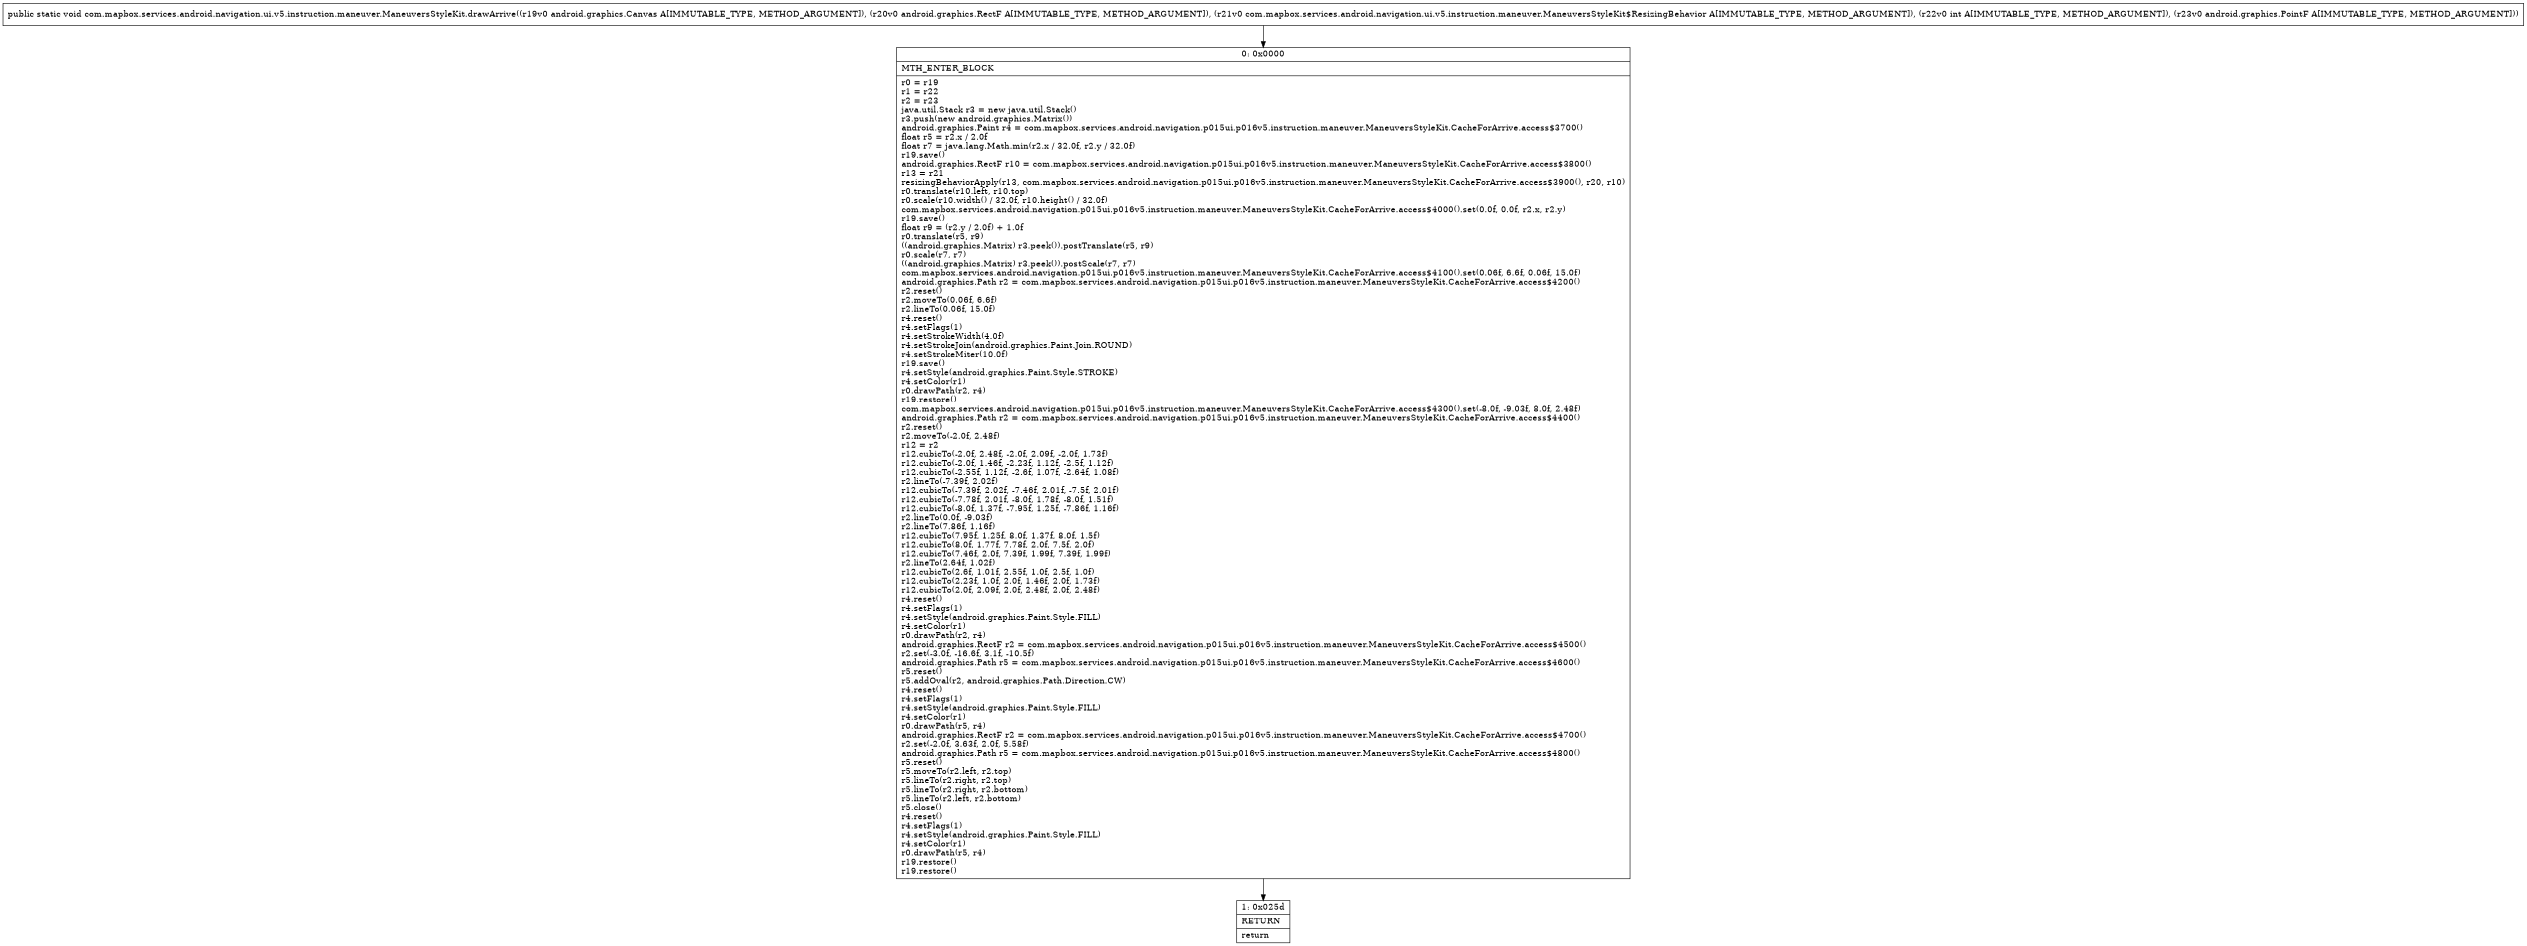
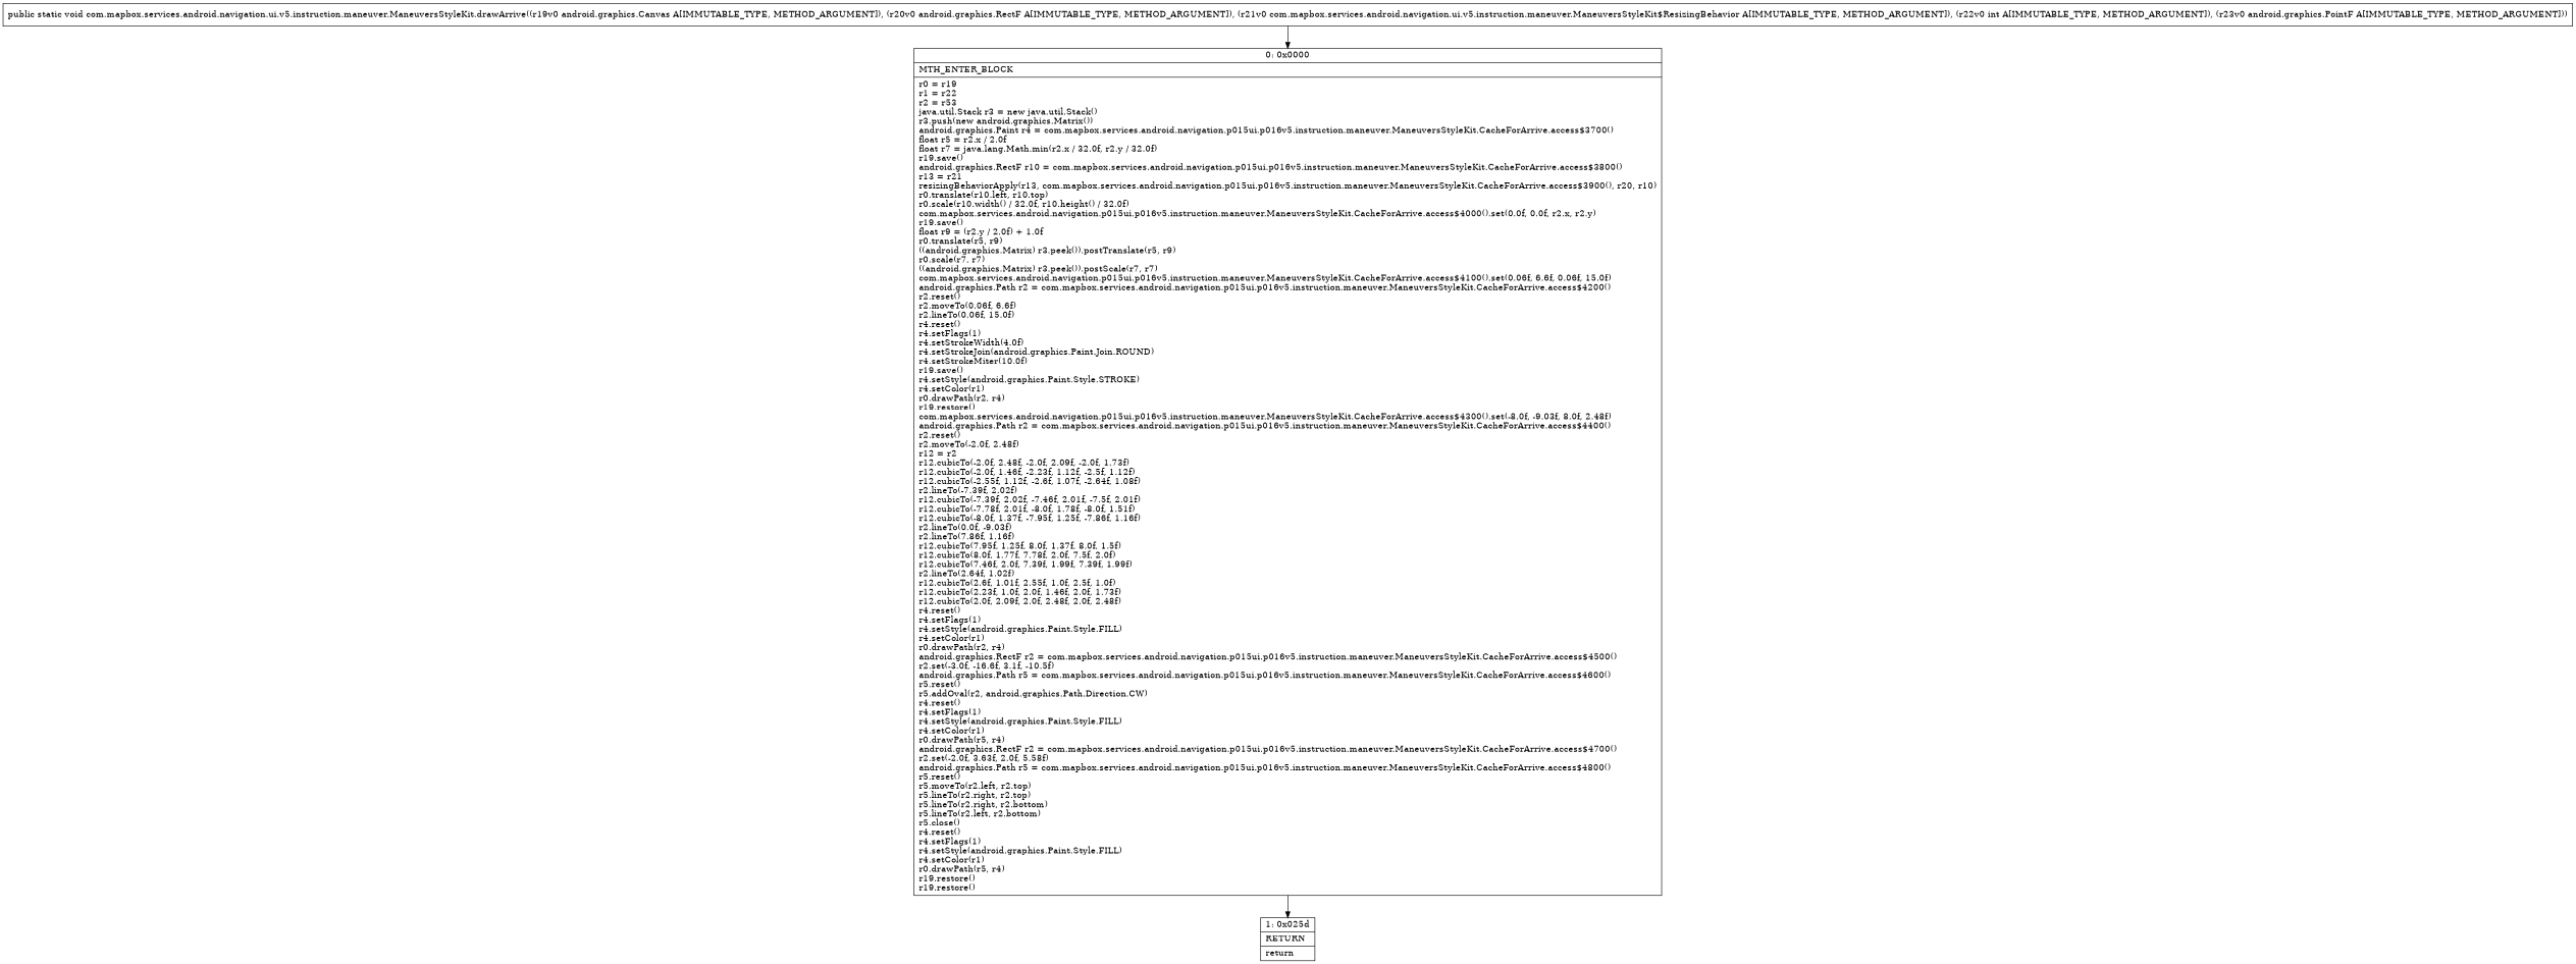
  digraph {
    node [shape=record]
-   n1 [label="{0\:\ 0x0000|MTH_ENTER_BLOCK\l|r0 = r19\lr1 = r22\lr2 = r23\ljava.util.Stack r3 = new java.util.Stack()\lr3.push(new android.graphics.Matrix())\landroid.graphics.Paint r4 = com.mapbox.services.android.navigation.p015ui.p016v5.instruction.maneuver.ManeuversStyleKit.CacheForArrive.access$3700()\lfloat r5 = r2.x \/ 2.0f\lfloat r7 = java.lang.Math.min(r2.x \/ 32.0f, r2.y \/ 32.0f)\lr19.save()\landroid.graphics.RectF r10 = com.mapbox.services.android.navigation.p015ui.p016v5.instruction.maneuver.ManeuversStyleKit.CacheForArrive.access$3800()\lr13 = r21\lresizingBehaviorApply(r13, com.mapbox.services.android.navigation.p015ui.p016v5.instruction.maneuver.ManeuversStyleKit.CacheForArrive.access$3900(), r20, r10)\lr0.translate(r10.left, r10.top)\lr0.scale(r10.width() \/ 32.0f, r10.height() \/ 32.0f)\lcom.mapbox.services.android.navigation.p015ui.p016v5.instruction.maneuver.ManeuversStyleKit.CacheForArrive.access$4000().set(0.0f, 0.0f, r2.x, r2.y)\lr19.save()\lfloat r9 = (r2.y \/ 2.0f) + 1.0f\lr0.translate(r5, r9)\l((android.graphics.Matrix) r3.peek()).postTranslate(r5, r9)\lr0.scale(r7, r7)\l((android.graphics.Matrix) r3.peek()).postScale(r7, r7)\lcom.mapbox.services.android.navigation.p015ui.p016v5.instruction.maneuver.ManeuversStyleKit.CacheForArrive.access$4100().set(0.06f, 6.6f, 0.06f, 15.0f)\landroid.graphics.Path r2 = com.mapbox.services.android.navigation.p015ui.p016v5.instruction.maneuver.ManeuversStyleKit.CacheForArrive.access$4200()\lr2.reset()\lr2.moveTo(0.06f, 6.6f)\lr2.lineTo(0.06f, 15.0f)\lr4.reset()\lr4.setFlags(1)\lr4.setStrokeWidth(4.0f)\lr4.setStrokeJoin(android.graphics.Paint.Join.ROUND)\lr4.setStrokeMiter(10.0f)\lr19.save()\lr4.setStyle(android.graphics.Paint.Style.STROKE)\lr4.setColor(r1)\lr0.drawPath(r2, r4)\lr19.restore()\lcom.mapbox.services.android.navigation.p015ui.p016v5.instruction.maneuver.ManeuversStyleKit.CacheForArrive.access$4300().set(\-8.0f, \-9.03f, 8.0f, 2.48f)\landroid.graphics.Path r2 = com.mapbox.services.android.navigation.p015ui.p016v5.instruction.maneuver.ManeuversStyleKit.CacheForArrive.access$4400()\lr2.reset()\lr2.moveTo(\-2.0f, 2.48f)\lr12 = r2\lr12.cubicTo(\-2.0f, 2.48f, \-2.0f, 2.09f, \-2.0f, 1.73f)\lr12.cubicTo(\-2.0f, 1.46f, \-2.23f, 1.12f, \-2.5f, 1.12f)\lr12.cubicTo(\-2.55f, 1.12f, \-2.6f, 1.07f, \-2.64f, 1.08f)\lr2.lineTo(\-7.39f, 2.02f)\lr12.cubicTo(\-7.39f, 2.02f, \-7.46f, 2.01f, \-7.5f, 2.01f)\lr12.cubicTo(\-7.78f, 2.01f, \-8.0f, 1.78f, \-8.0f, 1.51f)\lr12.cubicTo(\-8.0f, 1.37f, \-7.95f, 1.25f, \-7.86f, 1.16f)\lr2.lineTo(0.0f, \-9.03f)\lr2.lineTo(7.86f, 1.16f)\lr12.cubicTo(7.95f, 1.25f, 8.0f, 1.37f, 8.0f, 1.5f)\lr12.cubicTo(8.0f, 1.77f, 7.78f, 2.0f, 7.5f, 2.0f)\lr12.cubicTo(7.46f, 2.0f, 7.39f, 1.99f, 7.39f, 1.99f)\lr2.lineTo(2.64f, 1.02f)\lr12.cubicTo(2.6f, 1.01f, 2.55f, 1.0f, 2.5f, 1.0f)\lr12.cubicTo(2.23f, 1.0f, 2.0f, 1.46f, 2.0f, 1.73f)\lr12.cubicTo(2.0f, 2.09f, 2.0f, 2.48f, 2.0f, 2.48f)\lr4.reset()\lr4.setFlags(1)\lr4.setStyle(android.graphics.Paint.Style.FILL)\lr4.setColor(r1)\lr0.drawPath(r2, r4)\landroid.graphics.RectF r2 = com.mapbox.services.android.navigation.p015ui.p016v5.instruction.maneuver.ManeuversStyleKit.CacheForArrive.access$4500()\lr2.set(\-3.0f, \-16.6f, 3.1f, \-10.5f)\landroid.graphics.Path r5 = com.mapbox.services.android.navigation.p015ui.p016v5.instruction.maneuver.ManeuversStyleKit.CacheForArrive.access$4600()\lr5.reset()\lr5.addOval(r2, android.graphics.Path.Direction.CW)\lr4.reset()\lr4.setFlags(1)\lr4.setStyle(android.graphics.Paint.Style.FILL)\lr4.setColor(r1)\lr0.drawPath(r5, r4)\landroid.graphics.RectF r2 = com.mapbox.services.android.navigation.p015ui.p016v5.instruction.maneuver.ManeuversStyleKit.CacheForArrive.access$4700()\lr2.set(\-2.0f, 3.63f, 2.0f, 5.58f)\landroid.graphics.Path r5 = com.mapbox.services.android.navigation.p015ui.p016v5.instruction.maneuver.ManeuversStyleKit.CacheForArrive.access$4800()\lr5.reset()\lr5.moveTo(r2.left, r2.top)\lr5.lineTo(r2.right, r2.top)\lr5.lineTo(r2.right, r2.bottom)\lr5.lineTo(r2.left, r2.bottom)\lr5.close()\lr4.reset()\lr4.setFlags(1)\lr4.setStyle(android.graphics.Paint.Style.FILL)\lr4.setColor(r1)\lr0.drawPath(r5, r4)\lr19.restore()\lr19.restore()\l}"]
+   n1 [label="{0\:\ 0x0000|MTH_ENTER_BLOCK\l|r0 = r19\lr1 = r22\lr2 = r53\ljava.util.Stack r3 = new java.util.Stack()\lr3.push(new android.graphics.Matrix())\landroid.graphics.Paint r4 = com.mapbox.services.android.navigation.p015ui.p016v5.instruction.maneuver.ManeuversStyleKit.CacheForArrive.access$3700()\lfloat r5 = r2.x \/ 2.0f\lfloat r7 = java.lang.Math.min(r2.x \/ 32.0f, r2.y \/ 32.0f)\lr19.save()\landroid.graphics.RectF r10 = com.mapbox.services.android.navigation.p015ui.p016v5.instruction.maneuver.ManeuversStyleKit.CacheForArrive.access$3800()\lr13 = r21\lresizingBehaviorApply(r13, com.mapbox.services.android.navigation.p015ui.p016v5.instruction.maneuver.ManeuversStyleKit.CacheForArrive.access$3900(), r20, r10)\lr0.translate(r10.left, r10.top)\lr0.scale(r10.width() \/ 32.0f, r10.height() \/ 32.0f)\lcom.mapbox.services.android.navigation.p015ui.p016v5.instruction.maneuver.ManeuversStyleKit.CacheForArrive.access$4000().set(0.0f, 0.0f, r2.x, r2.y)\lr19.save()\lfloat r9 = (r2.y \/ 2.0f) + 1.0f\lr0.translate(r5, r9)\l((android.graphics.Matrix) r3.peek()).postTranslate(r5, r9)\lr0.scale(r7, r7)\l((android.graphics.Matrix) r3.peek()).postScale(r7, r7)\lcom.mapbox.services.android.navigation.p015ui.p016v5.instruction.maneuver.ManeuversStyleKit.CacheForArrive.access$4100().set(0.06f, 6.6f, 0.06f, 15.0f)\landroid.graphics.Path r2 = com.mapbox.services.android.navigation.p015ui.p016v5.instruction.maneuver.ManeuversStyleKit.CacheForArrive.access$4200()\lr2.reset()\lr2.moveTo(0.06f, 6.6f)\lr2.lineTo(0.06f, 15.0f)\lr4.reset()\lr4.setFlags(1)\lr4.setStrokeWidth(4.0f)\lr4.setStrokeJoin(android.graphics.Paint.Join.ROUND)\lr4.setStrokeMiter(10.0f)\lr19.save()\lr4.setStyle(android.graphics.Paint.Style.STROKE)\lr4.setColor(r1)\lr0.drawPath(r2, r4)\lr19.restore()\lcom.mapbox.services.android.navigation.p015ui.p016v5.instruction.maneuver.ManeuversStyleKit.CacheForArrive.access$4300().set(\-8.0f, \-9.03f, 8.0f, 2.48f)\landroid.graphics.Path r2 = com.mapbox.services.android.navigation.p015ui.p016v5.instruction.maneuver.ManeuversStyleKit.CacheForArrive.access$4400()\lr2.reset()\lr2.moveTo(\-2.0f, 2.48f)\lr12 = r2\lr12.cubicTo(\-2.0f, 2.48f, \-2.0f, 2.09f, \-2.0f, 1.73f)\lr12.cubicTo(\-2.0f, 1.46f, \-2.23f, 1.12f, \-2.5f, 1.12f)\lr12.cubicTo(\-2.55f, 1.12f, \-2.6f, 1.07f, \-2.64f, 1.08f)\lr2.lineTo(\-7.39f, 2.02f)\lr12.cubicTo(\-7.39f, 2.02f, \-7.46f, 2.01f, \-7.5f, 2.01f)\lr12.cubicTo(\-7.78f, 2.01f, \-8.0f, 1.78f, \-8.0f, 1.51f)\lr12.cubicTo(\-8.0f, 1.37f, \-7.95f, 1.25f, \-7.86f, 1.16f)\lr2.lineTo(0.0f, \-9.03f)\lr2.lineTo(7.86f, 1.16f)\lr12.cubicTo(7.95f, 1.25f, 8.0f, 1.37f, 8.0f, 1.5f)\lr12.cubicTo(8.0f, 1.77f, 7.78f, 2.0f, 7.5f, 2.0f)\lr12.cubicTo(7.46f, 2.0f, 7.39f, 1.99f, 7.39f, 1.99f)\lr2.lineTo(2.64f, 1.02f)\lr12.cubicTo(2.6f, 1.01f, 2.55f, 1.0f, 2.5f, 1.0f)\lr12.cubicTo(2.23f, 1.0f, 2.0f, 1.46f, 2.0f, 1.73f)\lr12.cubicTo(2.0f, 2.09f, 2.0f, 2.48f, 2.0f, 2.48f)\lr4.reset()\lr4.setFlags(1)\lr4.setStyle(android.graphics.Paint.Style.FILL)\lr4.setColor(r1)\lr0.drawPath(r2, r4)\landroid.graphics.RectF r2 = com.mapbox.services.android.navigation.p015ui.p016v5.instruction.maneuver.ManeuversStyleKit.CacheForArrive.access$4500()\lr2.set(\-3.0f, \-16.6f, 3.1f, \-10.5f)\landroid.graphics.Path r5 = com.mapbox.services.android.navigation.p015ui.p016v5.instruction.maneuver.ManeuversStyleKit.CacheForArrive.access$4600()\lr5.reset()\lr5.addOval(r2, android.graphics.Path.Direction.CW)\lr4.reset()\lr4.setFlags(1)\lr4.setStyle(android.graphics.Paint.Style.FILL)\lr4.setColor(r1)\lr0.drawPath(r5, r4)\landroid.graphics.RectF r2 = com.mapbox.services.android.navigation.p015ui.p016v5.instruction.maneuver.ManeuversStyleKit.CacheForArrive.access$4700()\lr2.set(\-2.0f, 3.63f, 2.0f, 5.58f)\landroid.graphics.Path r5 = com.mapbox.services.android.navigation.p015ui.p016v5.instruction.maneuver.ManeuversStyleKit.CacheForArrive.access$4800()\lr5.reset()\lr5.moveTo(r2.left, r2.top)\lr5.lineTo(r2.right, r2.top)\lr5.lineTo(r2.right, r2.bottom)\lr5.lineTo(r2.left, r2.bottom)\lr5.close()\lr4.reset()\lr4.setFlags(1)\lr4.setStyle(android.graphics.Paint.Style.FILL)\lr4.setColor(r1)\lr0.drawPath(r5, r4)\lr19.restore()\lr19.restore()\l}"]
    n2 [label="{1\:\ 0x025d|RETURN\l|return\l}"]
    n3 [label="{public static void com.mapbox.services.android.navigation.ui.v5.instruction.maneuver.ManeuversStyleKit.drawArrive((r19v0 android.graphics.Canvas A[IMMUTABLE_TYPE, METHOD_ARGUMENT]), (r20v0 android.graphics.RectF A[IMMUTABLE_TYPE, METHOD_ARGUMENT]), (r21v0 com.mapbox.services.android.navigation.ui.v5.instruction.maneuver.ManeuversStyleKit$ResizingBehavior A[IMMUTABLE_TYPE, METHOD_ARGUMENT]), (r22v0 int A[IMMUTABLE_TYPE, METHOD_ARGUMENT]), (r23v0 android.graphics.PointF A[IMMUTABLE_TYPE, METHOD_ARGUMENT])) }"]
    n1 -> n2
    n3 -> n1
  }
